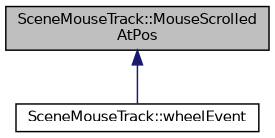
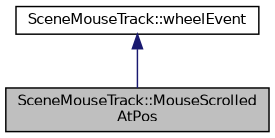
  digraph {
    rankdir=TB
    node [color=black fontname=Helvetica fontsize=10 shape=record style=filled]
    n1 [fillcolor=grey75 fontcolor=black height=0.2 label="SceneMouseTrack::MouseScrolled\lAtPos" width=0.4]
    n2 [fillcolor=white height=0.2 label="SceneMouseTrack::wheelEvent" width=0.4]
-   n1 -> n2 [color=midnightblue dir=back fontname=Helvetica fontsize=10 labelfontname=Helvetica labelfontsize=10 style=solid]
+   n2 -> n1 [color=midnightblue dir=back fontname=Helvetica fontsize=10 labelfontname=Helvetica labelfontsize=10 style=solid]
  }
